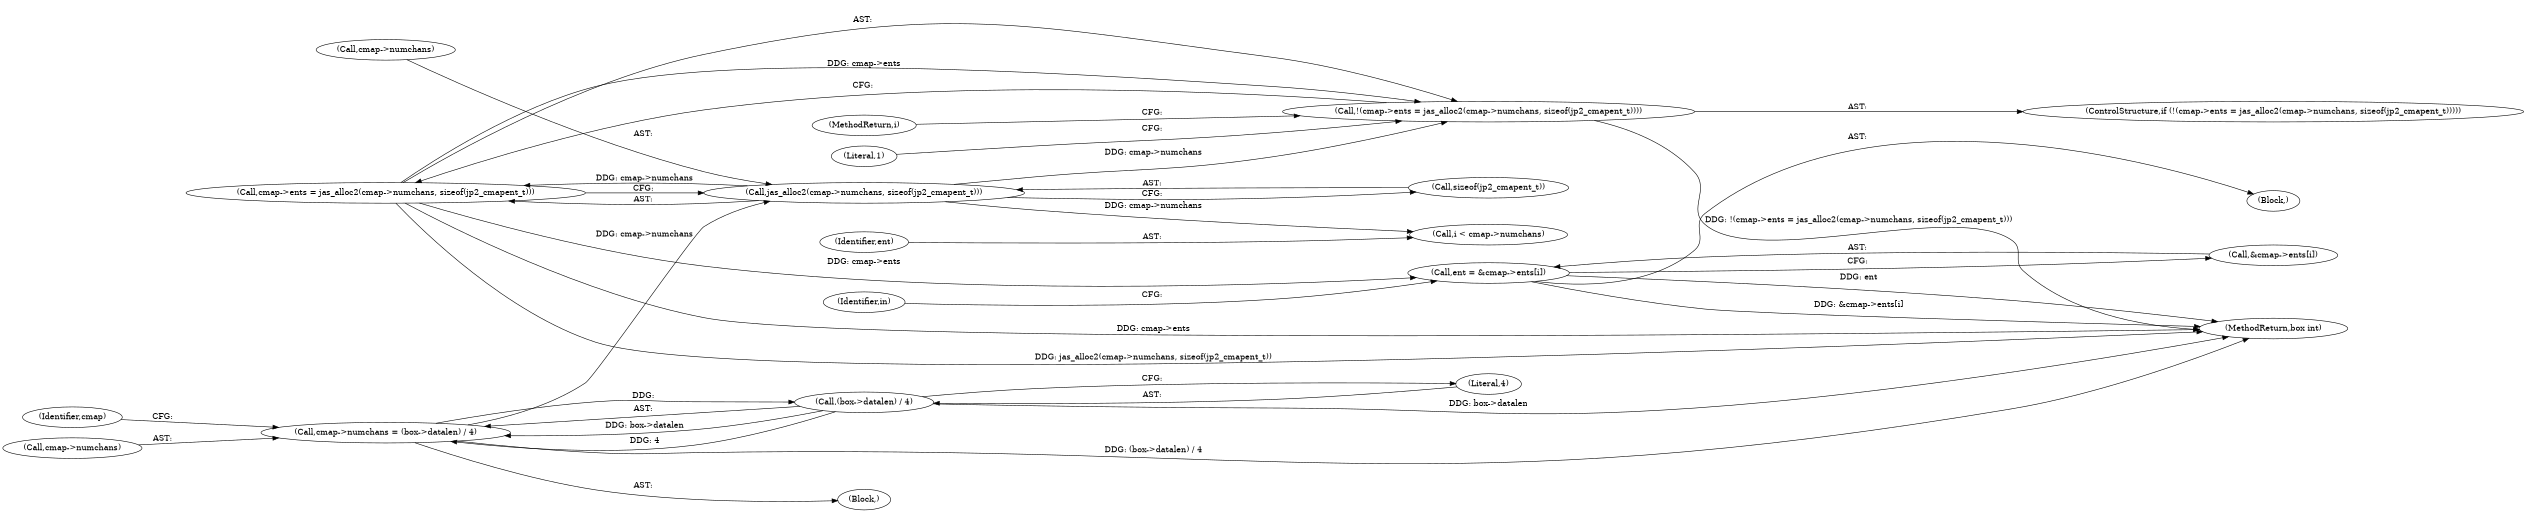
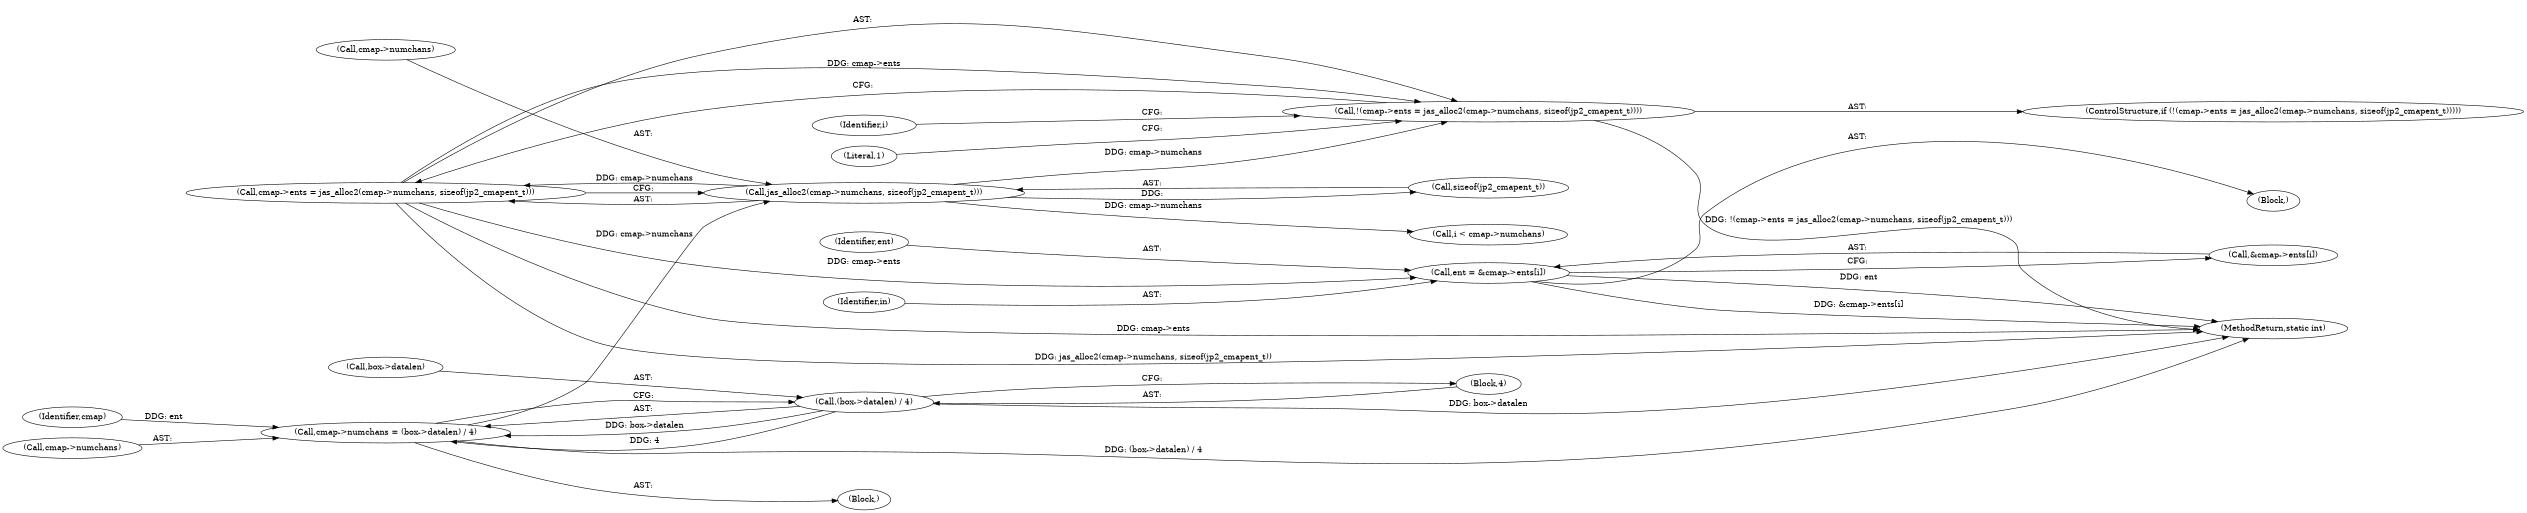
  digraph {
    rankdir=LR
    n1 [label="(Call,cmap->ents = jas_alloc2(cmap->numchans, sizeof(jp2_cmapent_t)))"]
    n2 [label="(Call,jas_alloc2(cmap->numchans, sizeof(jp2_cmapent_t)))"]
    n3 [label="(Call,!(cmap->ents = jas_alloc2(cmap->numchans, sizeof(jp2_cmapent_t))))"]
    n4 [label="(Call,ent = &cmap->ents[i])"]
-   n5 [label="(MethodReturn,box int)"]
+   n5 [label="(MethodReturn,static int)"]
    n6 [label="(Call,i < cmap->numchans)"]
    n7 [label="(Call,sizeof(jp2_cmapent_t))"]
    n8 [label="(ControlStructure,if (!(cmap->ents = jas_alloc2(cmap->numchans, sizeof(jp2_cmapent_t)))))"]
    n9 [label="(Block,)"]
    n10 [label="(Call,&cmap->ents[i])"]
    n11 [label="(Call,cmap->numchans = (box->datalen) / 4)"]
    n12 [label="(Call,(box->datalen) / 4)"]
    n13 [label="(Block,)"]
-   n14 [label="(Literal,4)"]
+   n14 [label="(Block,4)"]
    n15 [label="(Identifier,in)"]
    n16 [label="(Call,cmap->numchans)"]
-   n17 [label="(MethodReturn,i)"]
+   n17 [label="(Identifier,i)"]
    n18 [label="(Identifier,cmap)"]
+   n19 [label="(Call,box->datalen)"]
    n20 [label="(Identifier,ent)"]
    n21 [label="(Call,cmap->numchans)"]
    n22 [label="(Literal,1)"]
    n1 -> n2 [label="CFG: "]
    n1 -> n3 [label="AST: "]
    n1 -> n3 [label="DDG: cmap->ents"]
    n1 -> n4 [label="DDG: cmap->ents"]
    n1 -> n5 [label="DDG: cmap->ents"]
    n1 -> n5 [label="DDG: jas_alloc2(cmap->numchans, sizeof(jp2_cmapent_t))"]
    n2 -> n1 [label="AST: "]
    n2 -> n1 [label="DDG: cmap->numchans"]
    n2 -> n3 [label="DDG: cmap->numchans"]
    n2 -> n6 [label="DDG: cmap->numchans"]
-   n2 -> n7 [label="CFG: "]
+   n2 -> n7 [label="DDG: "]
    n3 -> n1 [label="CFG: "]
    n3 -> n5 [label="DDG: !(cmap->ents = jas_alloc2(cmap->numchans, sizeof(jp2_cmapent_t)))"]
    n3 -> n8 [label="AST: "]
    n4 -> n5 [label="DDG: &cmap->ents[i]"]
    n4 -> n5 [label="DDG: ent"]
    n4 -> n9 [label="AST: "]
    n4 -> n10 [label="CFG: "]
    n7 -> n2 [label="AST: "]
    n10 -> n4 [label="AST: "]
    n11 -> n2 [label="DDG: cmap->numchans"]
    n11 -> n5 [label="DDG: (box->datalen) / 4"]
-   n11 -> n12 [label="DDG: "]
+   n11 -> n12 [label="CFG: "]
    n11 -> n13 [label="AST: "]
    n12 -> n5 [label="DDG: box->datalen"]
    n12 -> n11 [label="AST: "]
    n12 -> n11 [label="DDG: box->datalen"]
    n12 -> n11 [label="DDG: 4"]
    n12 -> n14 [label="CFG: "]
    n14 -> n12 [label="AST: "]
-   n15 -> n4 [label="CFG: "]
+   n15 -> n4 [label="AST: "]
    n16 -> n2 [label="AST: "]
    n17 -> n3 [label="CFG: "]
-   n18 -> n11 [label="CFG: "]
-   n20 -> n6 [label="AST: "]
+   n18 -> n11 [label="DDG: ent"]
+   n19 -> n12 [label="AST: "]
+   n20 -> n4 [label="AST: "]
    n21 -> n11 [label="AST: "]
    n22 -> n3 [label="CFG: "]
  }
